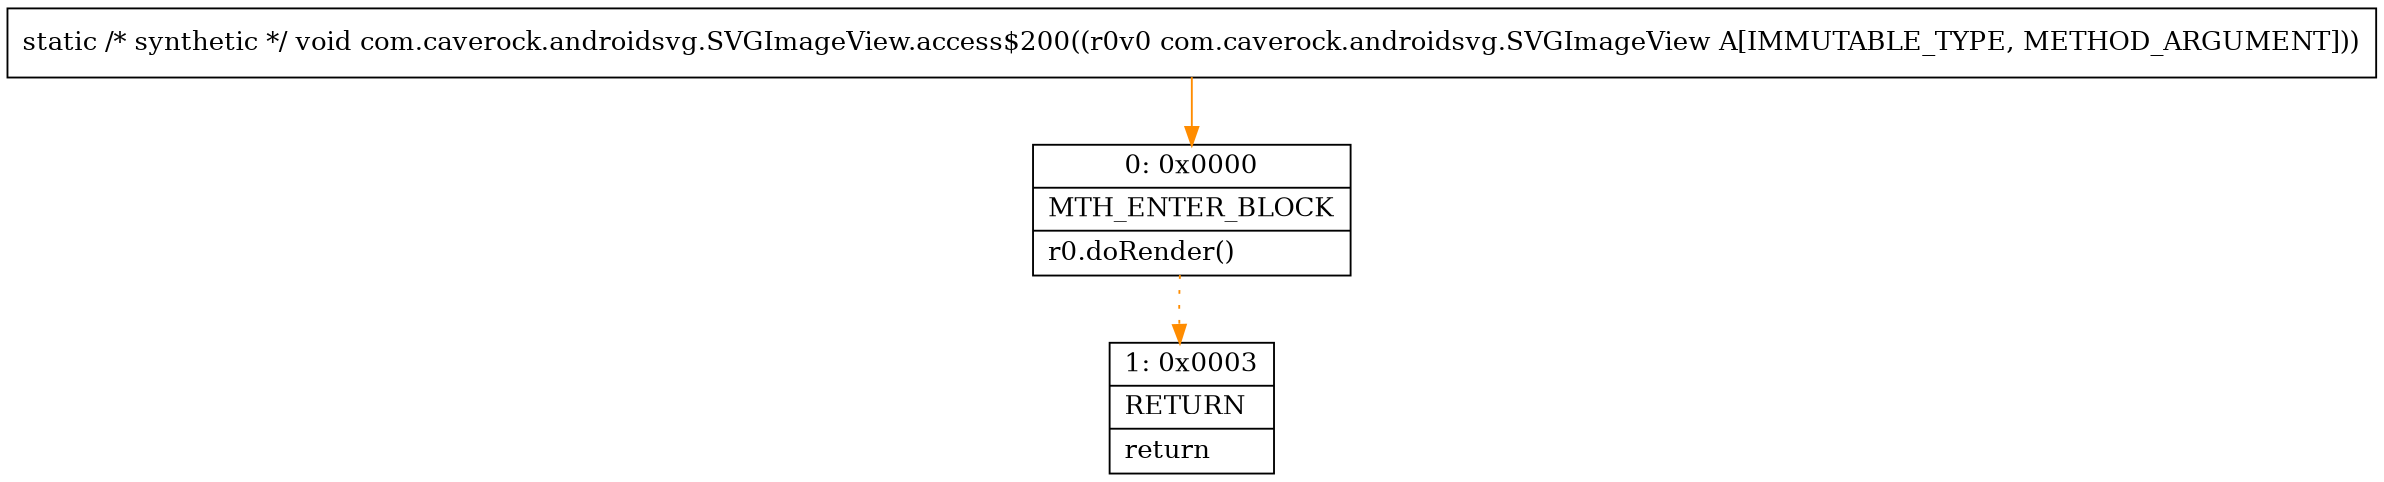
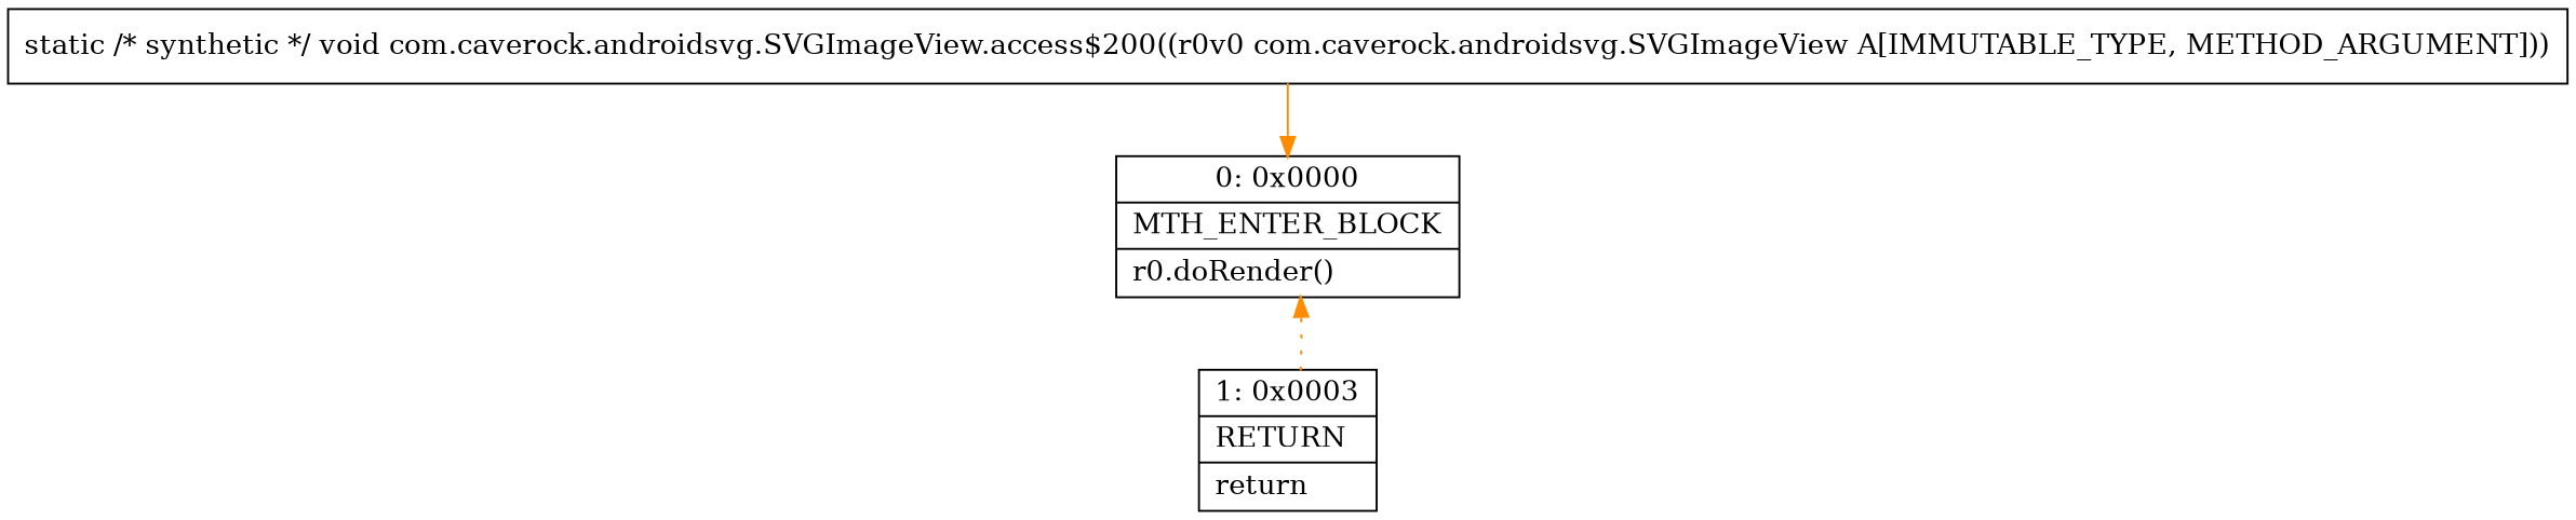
  digraph {
    node [shape=record]
    edge [color=darkorange]
    n1 [label="{0\:\ 0x0000|MTH_ENTER_BLOCK\l|r0.doRender()\l}"]
    n2 [label="{1\:\ 0x0003|RETURN\l|return\l}"]
    n3 [label="{static \/* synthetic *\/ void com.caverock.androidsvg.SVGImageView.access$200((r0v0 com.caverock.androidsvg.SVGImageView A[IMMUTABLE_TYPE, METHOD_ARGUMENT])) }"]
-   n1 -> n2 [style=dotted]
+   n2 -> n1 [style=dotted]
    n3 -> n1 [style=solid]
  }
